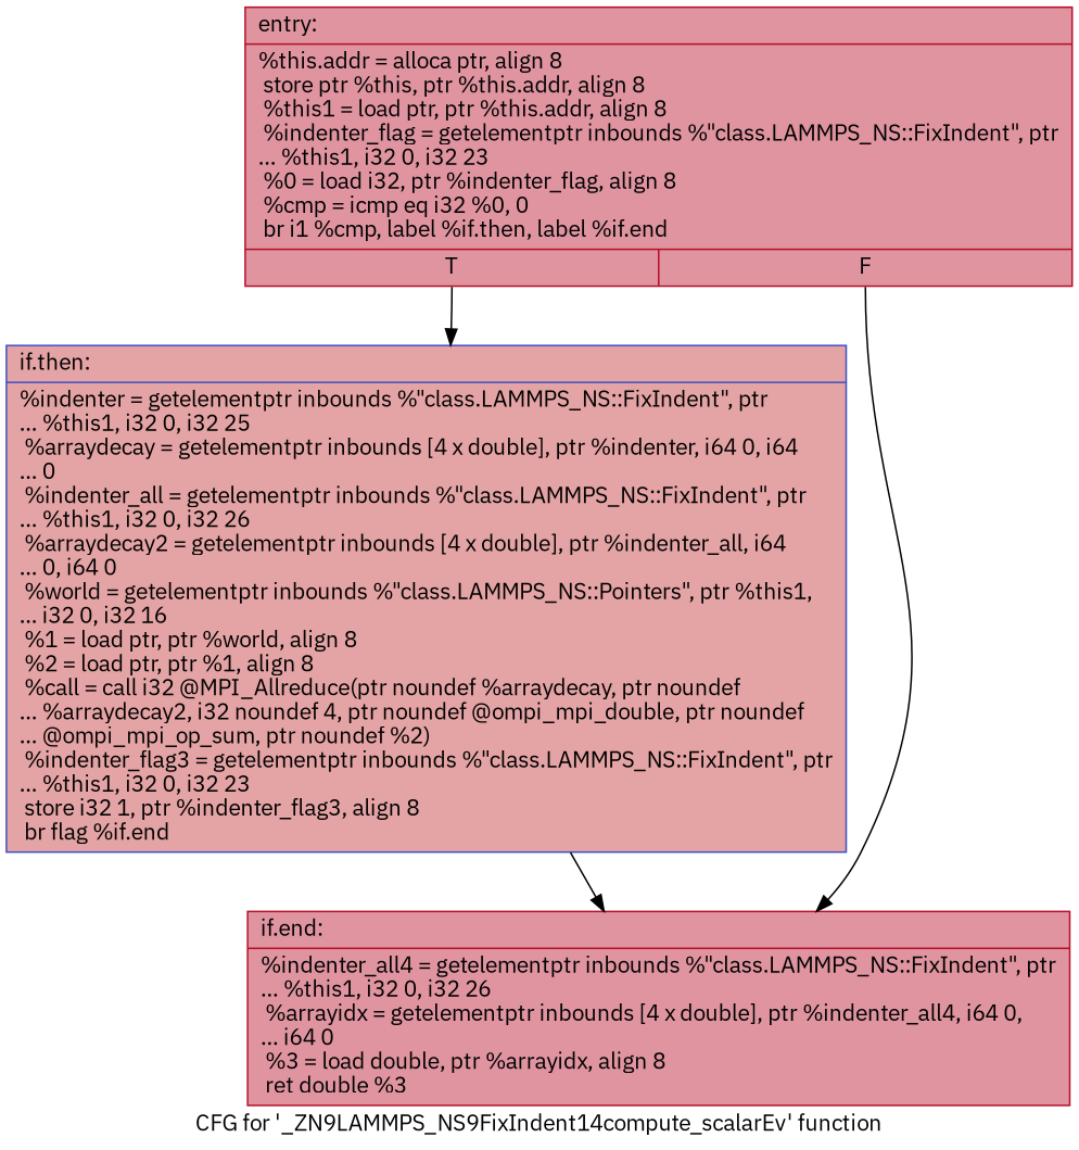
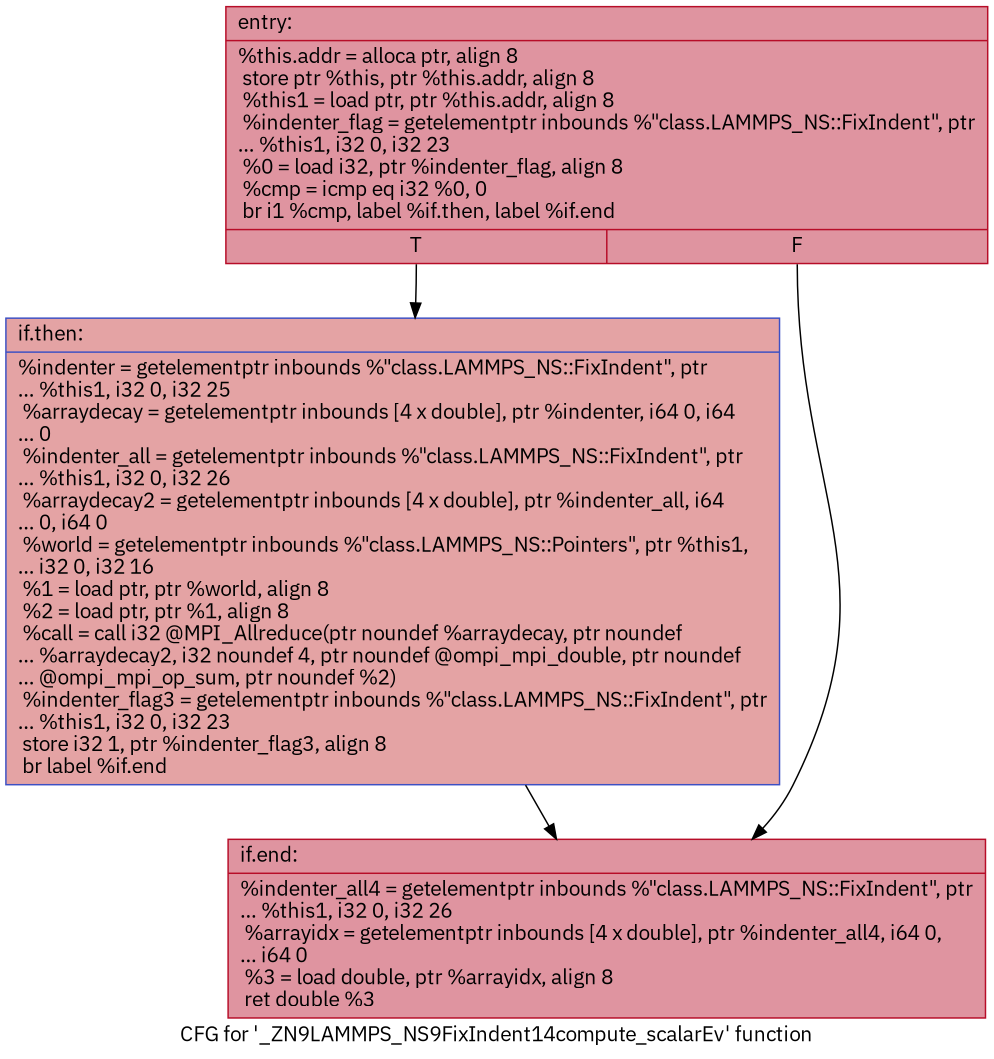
  digraph {
    label="CFG for '_ZN9LAMMPS_NS9FixIndent14compute_scalarEv' function"
    fontname="IBM Plex Sans"
    node [color="#b70d28ff" fillcolor="#b70d2870" fontname="IBM Plex Sans" shape=record style=filled]
    edge [fontname="IBM Plex Sans"]
    n1 [label="{entry:\l|  %this.addr = alloca ptr, align 8\l  store ptr %this, ptr %this.addr, align 8\l  %this1 = load ptr, ptr %this.addr, align 8\l  %indenter_flag = getelementptr inbounds %\"class.LAMMPS_NS::FixIndent\", ptr\l... %this1, i32 0, i32 23\l  %0 = load i32, ptr %indenter_flag, align 8\l  %cmp = icmp eq i32 %0, 0\l  br i1 %cmp, label %if.then, label %if.end\l|{<s0>T|<s1>F}}"]
-   n2 [color="#3d50c3ff" fillcolor="#c32e3170" label="{if.then:\l|  %indenter = getelementptr inbounds %\"class.LAMMPS_NS::FixIndent\", ptr\l... %this1, i32 0, i32 25\l  %arraydecay = getelementptr inbounds [4 x double], ptr %indenter, i64 0, i64\l... 0\l  %indenter_all = getelementptr inbounds %\"class.LAMMPS_NS::FixIndent\", ptr\l... %this1, i32 0, i32 26\l  %arraydecay2 = getelementptr inbounds [4 x double], ptr %indenter_all, i64\l... 0, i64 0\l  %world = getelementptr inbounds %\"class.LAMMPS_NS::Pointers\", ptr %this1,\l... i32 0, i32 16\l  %1 = load ptr, ptr %world, align 8\l  %2 = load ptr, ptr %1, align 8\l  %call = call i32 @MPI_Allreduce(ptr noundef %arraydecay, ptr noundef\l... %arraydecay2, i32 noundef 4, ptr noundef @ompi_mpi_double, ptr noundef\l... @ompi_mpi_op_sum, ptr noundef %2)\l  %indenter_flag3 = getelementptr inbounds %\"class.LAMMPS_NS::FixIndent\", ptr\l... %this1, i32 0, i32 23\l  store i32 1, ptr %indenter_flag3, align 8\l  br flag %if.end\l}"]
+   n2 [color="#3d50c3ff" fillcolor="#c32e3170" label="{if.then:\l|  %indenter = getelementptr inbounds %\"class.LAMMPS_NS::FixIndent\", ptr\l... %this1, i32 0, i32 25\l  %arraydecay = getelementptr inbounds [4 x double], ptr %indenter, i64 0, i64\l... 0\l  %indenter_all = getelementptr inbounds %\"class.LAMMPS_NS::FixIndent\", ptr\l... %this1, i32 0, i32 26\l  %arraydecay2 = getelementptr inbounds [4 x double], ptr %indenter_all, i64\l... 0, i64 0\l  %world = getelementptr inbounds %\"class.LAMMPS_NS::Pointers\", ptr %this1,\l... i32 0, i32 16\l  %1 = load ptr, ptr %world, align 8\l  %2 = load ptr, ptr %1, align 8\l  %call = call i32 @MPI_Allreduce(ptr noundef %arraydecay, ptr noundef\l... %arraydecay2, i32 noundef 4, ptr noundef @ompi_mpi_double, ptr noundef\l... @ompi_mpi_op_sum, ptr noundef %2)\l  %indenter_flag3 = getelementptr inbounds %\"class.LAMMPS_NS::FixIndent\", ptr\l... %this1, i32 0, i32 23\l  store i32 1, ptr %indenter_flag3, align 8\l  br label %if.end\l}"]
    n3 [label="{if.end:\l|  %indenter_all4 = getelementptr inbounds %\"class.LAMMPS_NS::FixIndent\", ptr\l... %this1, i32 0, i32 26\l  %arrayidx = getelementptr inbounds [4 x double], ptr %indenter_all4, i64 0,\l... i64 0\l  %3 = load double, ptr %arrayidx, align 8\l  ret double %3\l}"]
    n1 -> n2 [tailport=s0]
    n1 -> n3 [tailport=s1]
    n2 -> n3
  }
